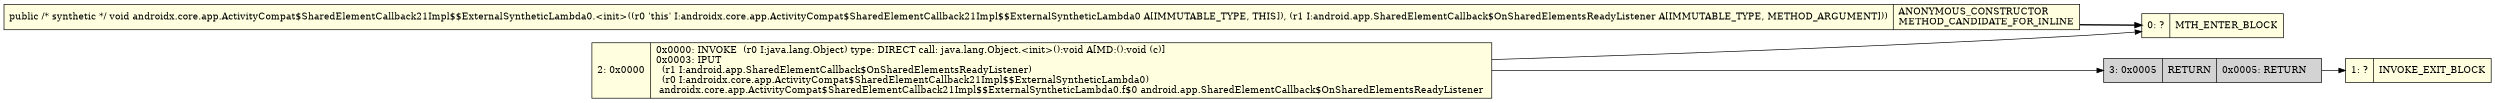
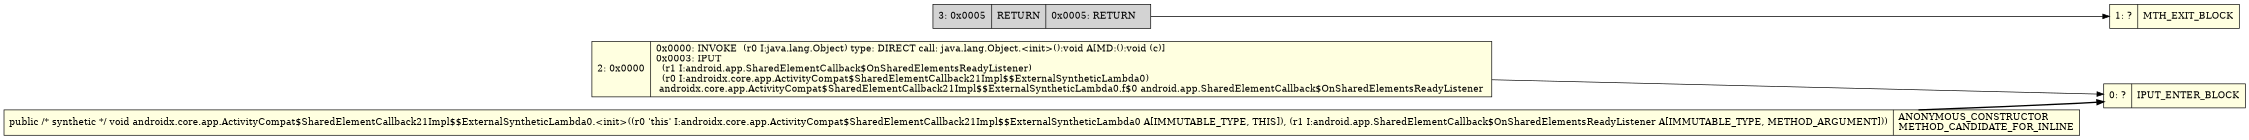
  digraph {
    rankdir=LR
    node [fillcolor=lightyellow shape=record style=filled]
    edge [style=solid]
-   n1 [label="{0\:\ ?|MTH_ENTER_BLOCK\l}"]
+   n1 [label="{0\:\ ?|IPUT_ENTER_BLOCK\l}"]
    n2 [label="{2\:\ 0x0000|0x0000: INVOKE  (r0 I:java.lang.Object) type: DIRECT call: java.lang.Object.\<init\>():void A[MD:():void (c)]\l0x0003: IPUT  \l  (r1 I:android.app.SharedElementCallback$OnSharedElementsReadyListener)\l  (r0 I:androidx.core.app.ActivityCompat$SharedElementCallback21Impl$$ExternalSyntheticLambda0)\l androidx.core.app.ActivityCompat$SharedElementCallback21Impl$$ExternalSyntheticLambda0.f$0 android.app.SharedElementCallback$OnSharedElementsReadyListener \l}"]
    n3 [fillcolor=lightgrey label="{3\:\ 0x0005|RETURN\l|0x0005: RETURN   \l}"]
-   n4 [label="{1\:\ ?|INVOKE_EXIT_BLOCK\l}"]
+   n4 [label="{1\:\ ?|MTH_EXIT_BLOCK\l}"]
    n5 [label="{public \/* synthetic *\/ void androidx.core.app.ActivityCompat$SharedElementCallback21Impl$$ExternalSyntheticLambda0.\<init\>((r0 'this' I:androidx.core.app.ActivityCompat$SharedElementCallback21Impl$$ExternalSyntheticLambda0 A[IMMUTABLE_TYPE, THIS]), (r1 I:android.app.SharedElementCallback$OnSharedElementsReadyListener A[IMMUTABLE_TYPE, METHOD_ARGUMENT]))  | ANONYMOUS_CONSTRUCTOR\lMETHOD_CANDIDATE_FOR_INLINE\l}"]
    n2 -> n1
-   n2 -> n3
    n3 -> n4
    n5 -> n1 [style=bold]
  }
